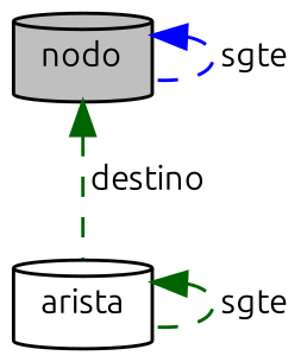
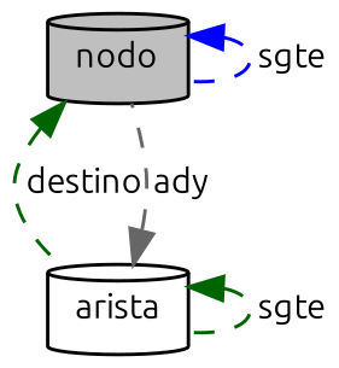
  digraph {
    fontname=Ubuntu
    node [color=black fontname=Ubuntu fontsize=10 shape=cylinder style=filled]
    edge [color=darkgreen dir=back fontname=Ubuntu fontsize=10 labelfontname=Helvetica labelfontsize=10 style=dashed]
    n1 [fillcolor=grey75 fontcolor=black height=0.2 label=nodo width=0.4]
    n2 [fillcolor=white height=0.2 label=arista width=0.4]
    n1 -> n1 [color=blue label=" sgte"]
    n1 -> n2 [label=" destino"]
+   n2 -> n1 [color=gray40 label=" ady"]
    n2 -> n2 [label=" sgte"]
  }
